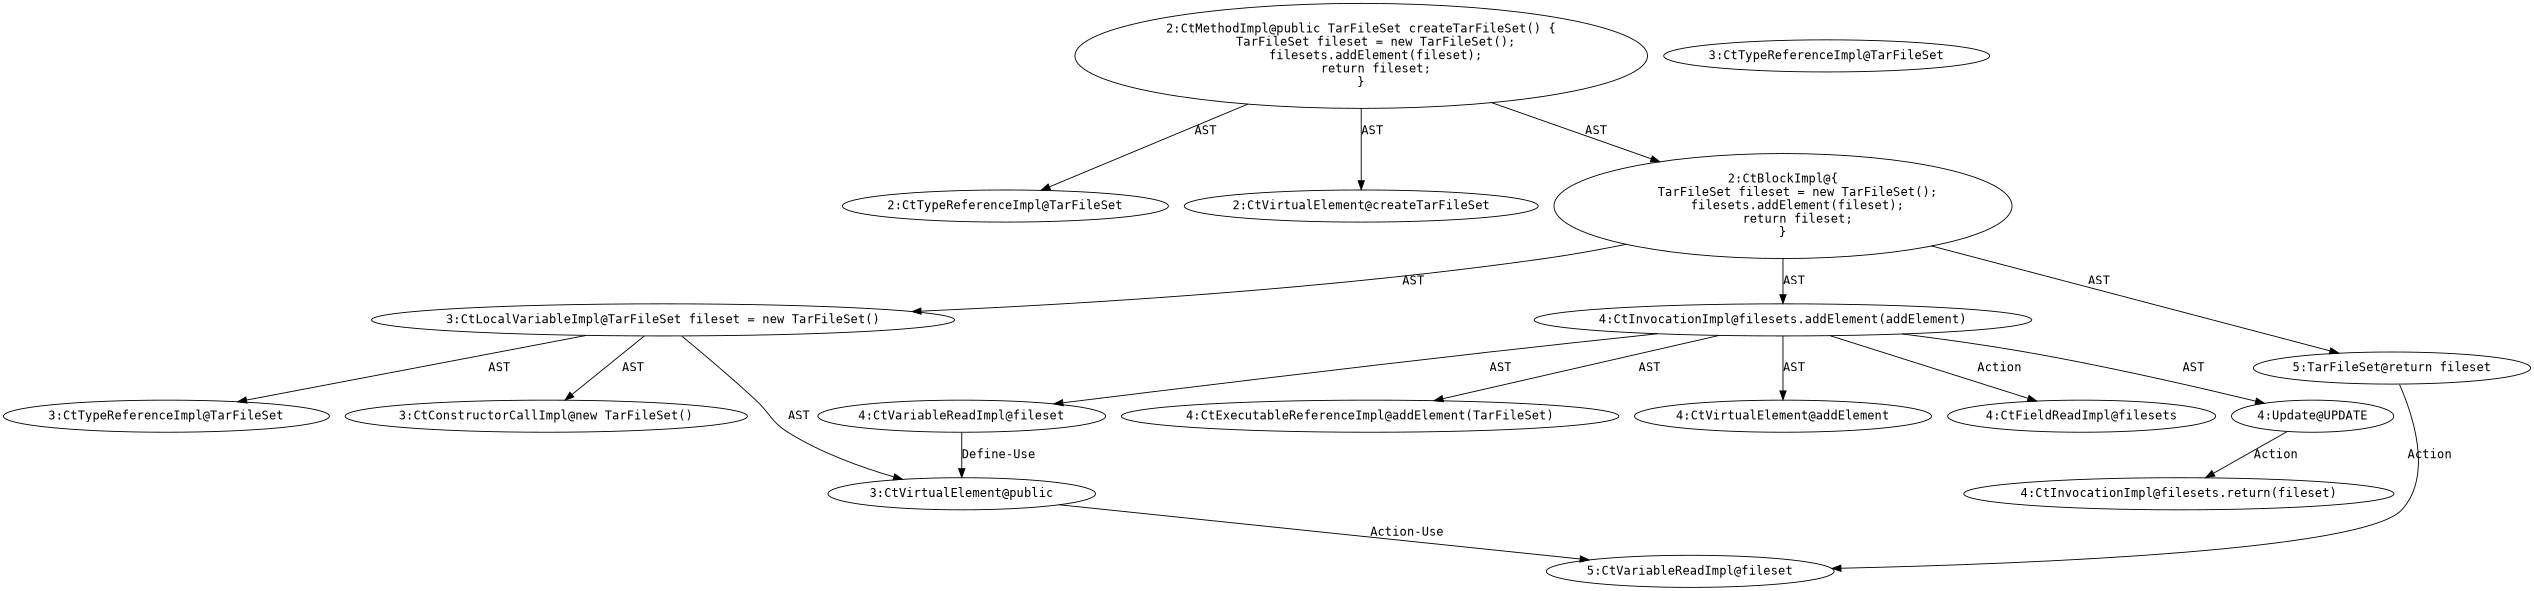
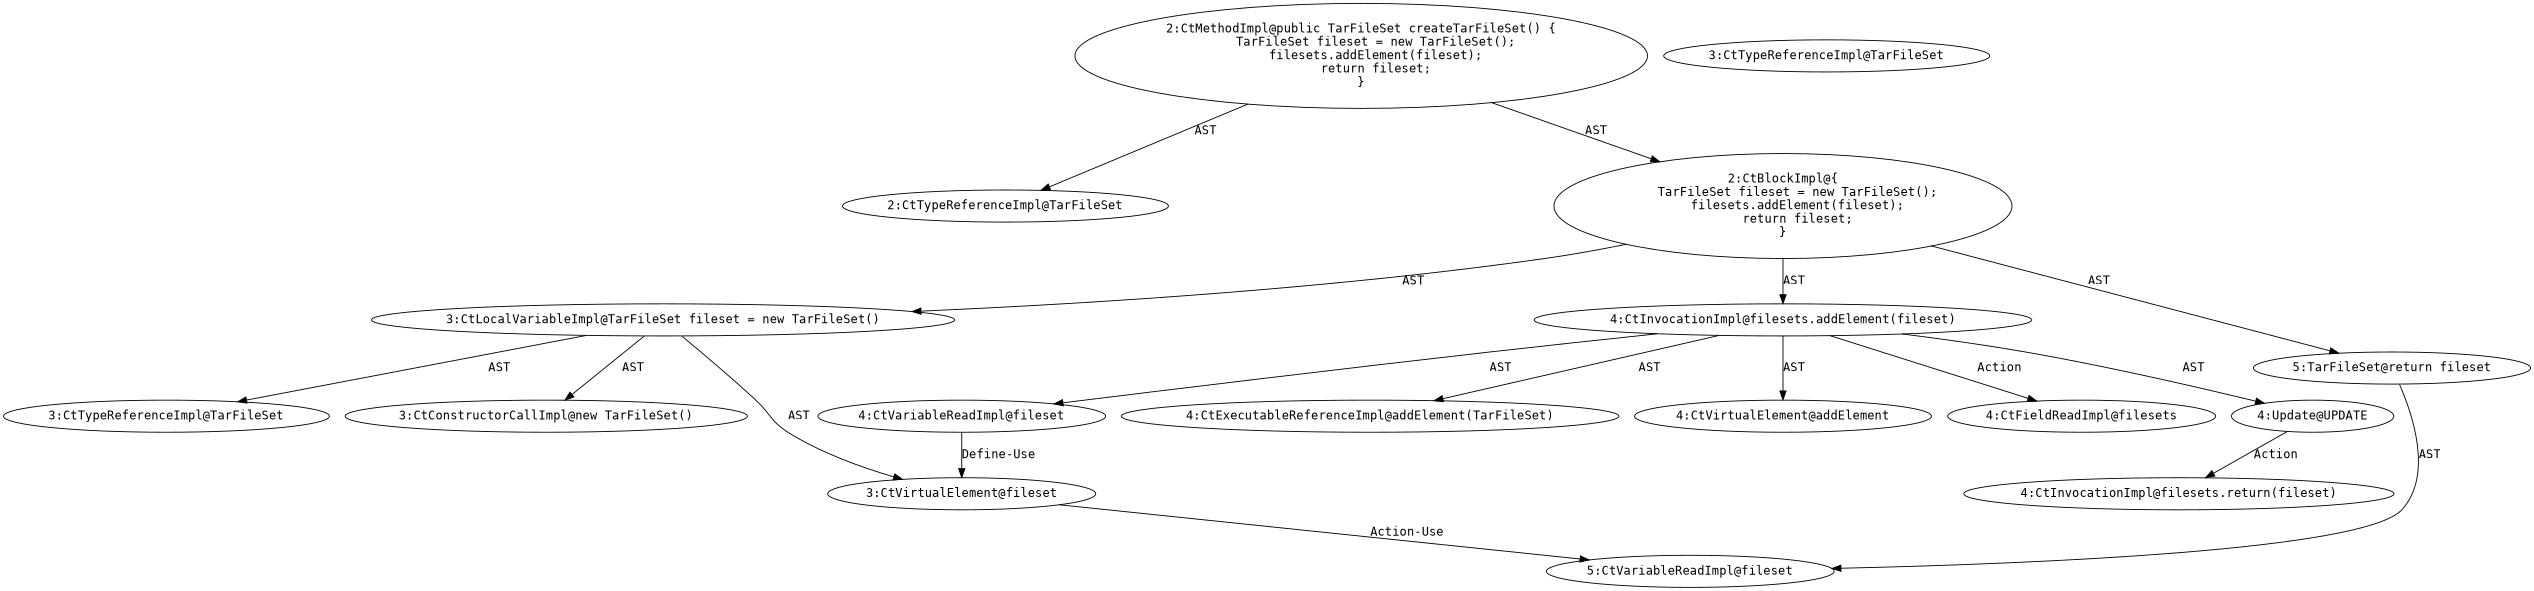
  digraph {
    fontname="DejaVu Sans Mono"
    node [fontname="DejaVu Sans Mono" shape=ellipse]
    edge [fontname="DejaVu Sans Mono"]
    n1 [label="2:CtTypeReferenceImpl@TarFileSet"]
-   n2 [label="2:CtVirtualElement@createTarFileSet"]
    n3 [label="3:CtTypeReferenceImpl@TarFileSet"]
    n4 [label="3:CtTypeReferenceImpl@TarFileSet"]
    n5 [label="3:CtConstructorCallImpl@new TarFileSet()"]
-   n6 [label="3:CtVirtualElement@public"]
+   n6 [label="3:CtVirtualElement@fileset"]
    n7 [label="5:CtVariableReadImpl@fileset"]
    n8 [label="4:CtVariableReadImpl@fileset"]
    n9 [label="3:CtLocalVariableImpl@TarFileSet fileset = new TarFileSet()"]
    n10 [label="4:CtExecutableReferenceImpl@addElement(TarFileSet)"]
    n11 [label="4:CtVirtualElement@addElement"]
    n12 [label="4:CtFieldReadImpl@filesets"]
-   n13 [label="4:CtInvocationImpl@filesets.addElement(addElement)"]
+   n13 [label="4:CtInvocationImpl@filesets.addElement(fileset)"]
    n14 [label="4:Update@UPDATE"]
    n15 [label="4:CtInvocationImpl@filesets.return(fileset)"]
    n16 [label="5:TarFileSet@return fileset"]
    n17 [label="2:CtBlockImpl@\{\n    TarFileSet fileset = new TarFileSet();\n    filesets.addElement(fileset);\n    return fileset;\n\}"]
    n18 [label="2:CtMethodImpl@public TarFileSet createTarFileSet() \{\n    TarFileSet fileset = new TarFileSet();\n    filesets.addElement(fileset);\n    return fileset;\n\}"]
    n6 -> n7 [label="Action-Use"]
    n8 -> n6 [label="Define-Use"]
    n9 -> n3 [label=AST]
    n9 -> n5 [label=AST]
    n9 -> n6 [label=AST]
    n13 -> n8 [label=AST]
    n13 -> n10 [label=AST]
    n13 -> n11 [label=AST]
    n13 -> n12 [label=Action]
    n13 -> n14 [label=AST]
    n14 -> n15 [label=Action]
-   n16 -> n7 [label=Action]
+   n16 -> n7 [label=AST]
    n17 -> n9 [label=AST]
    n17 -> n13 [label=AST]
    n17 -> n16 [label=AST]
    n18 -> n1 [label=AST]
-   n18 -> n2 [label=AST]
    n18 -> n17 [label=AST]
  }
